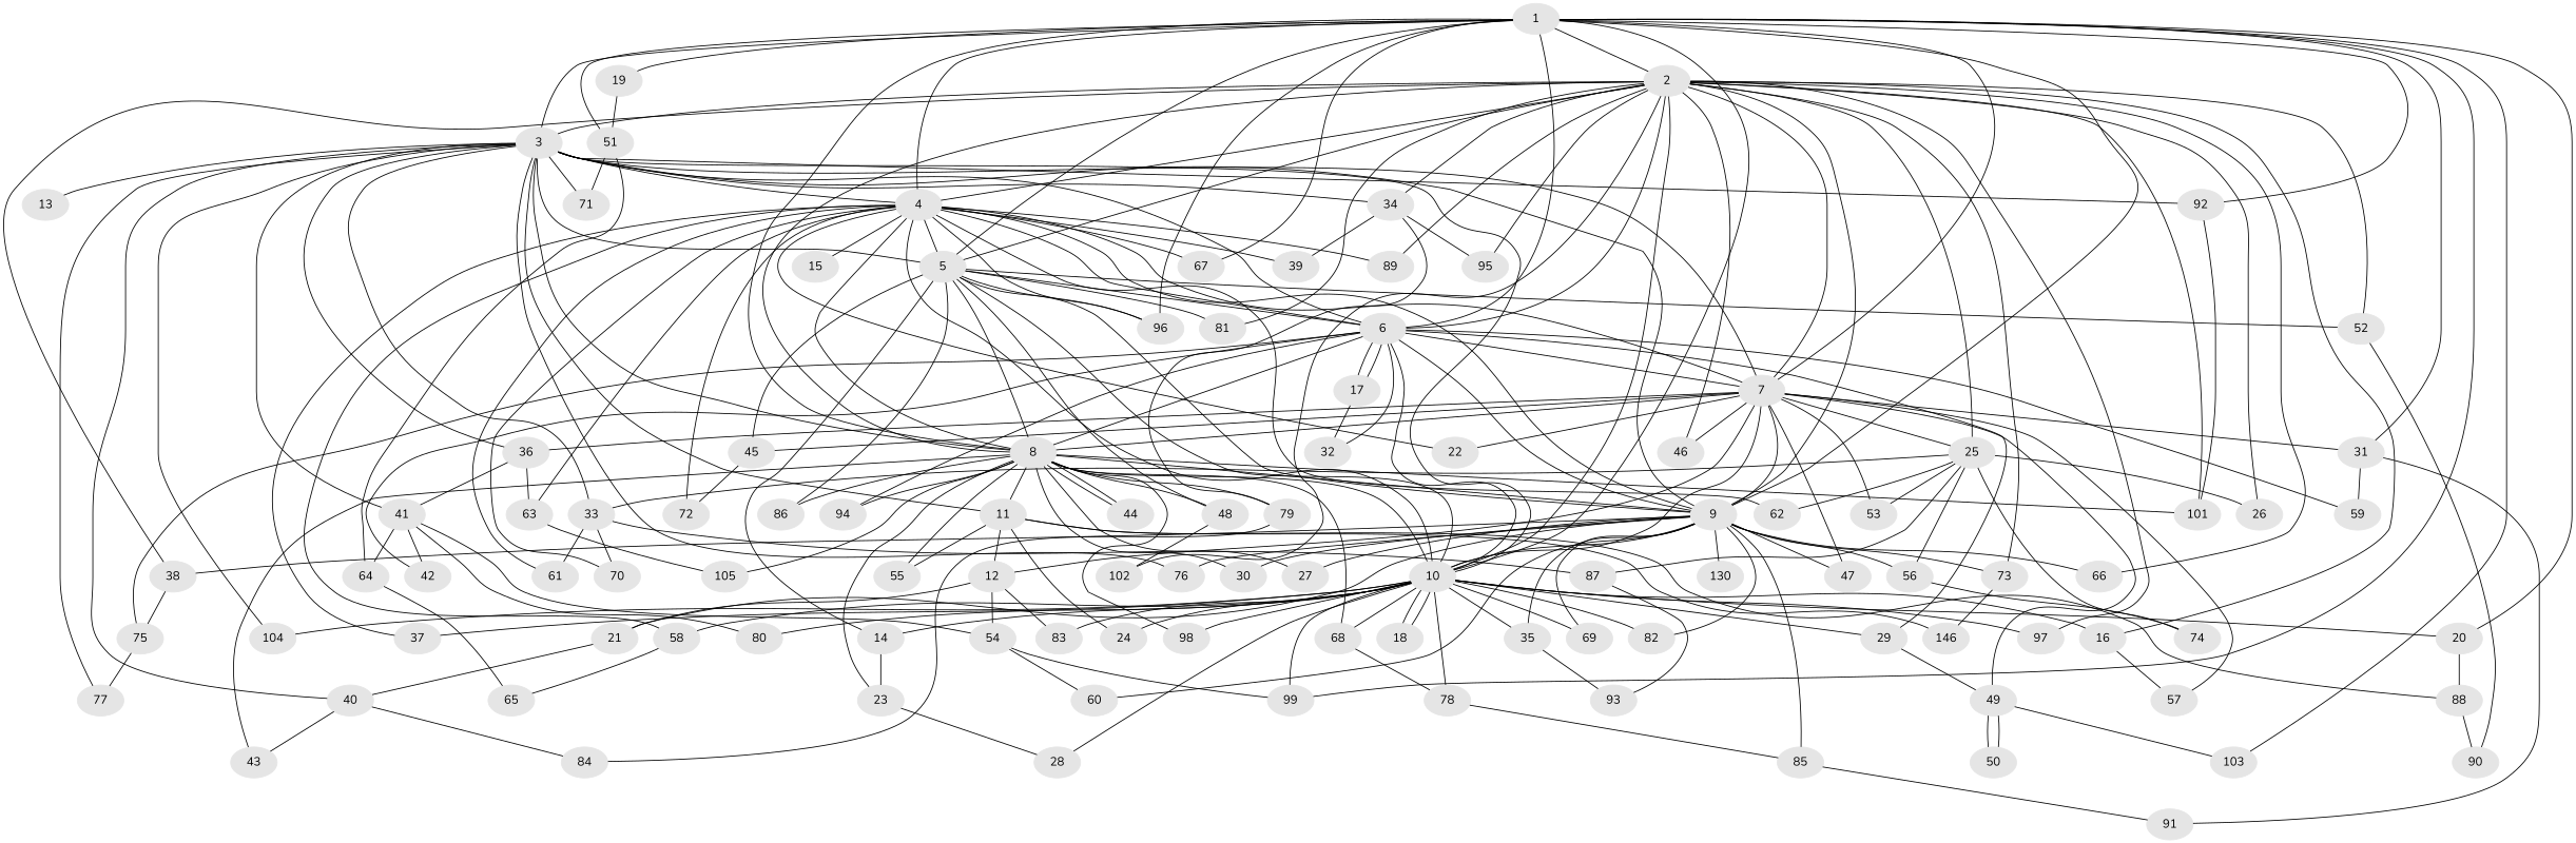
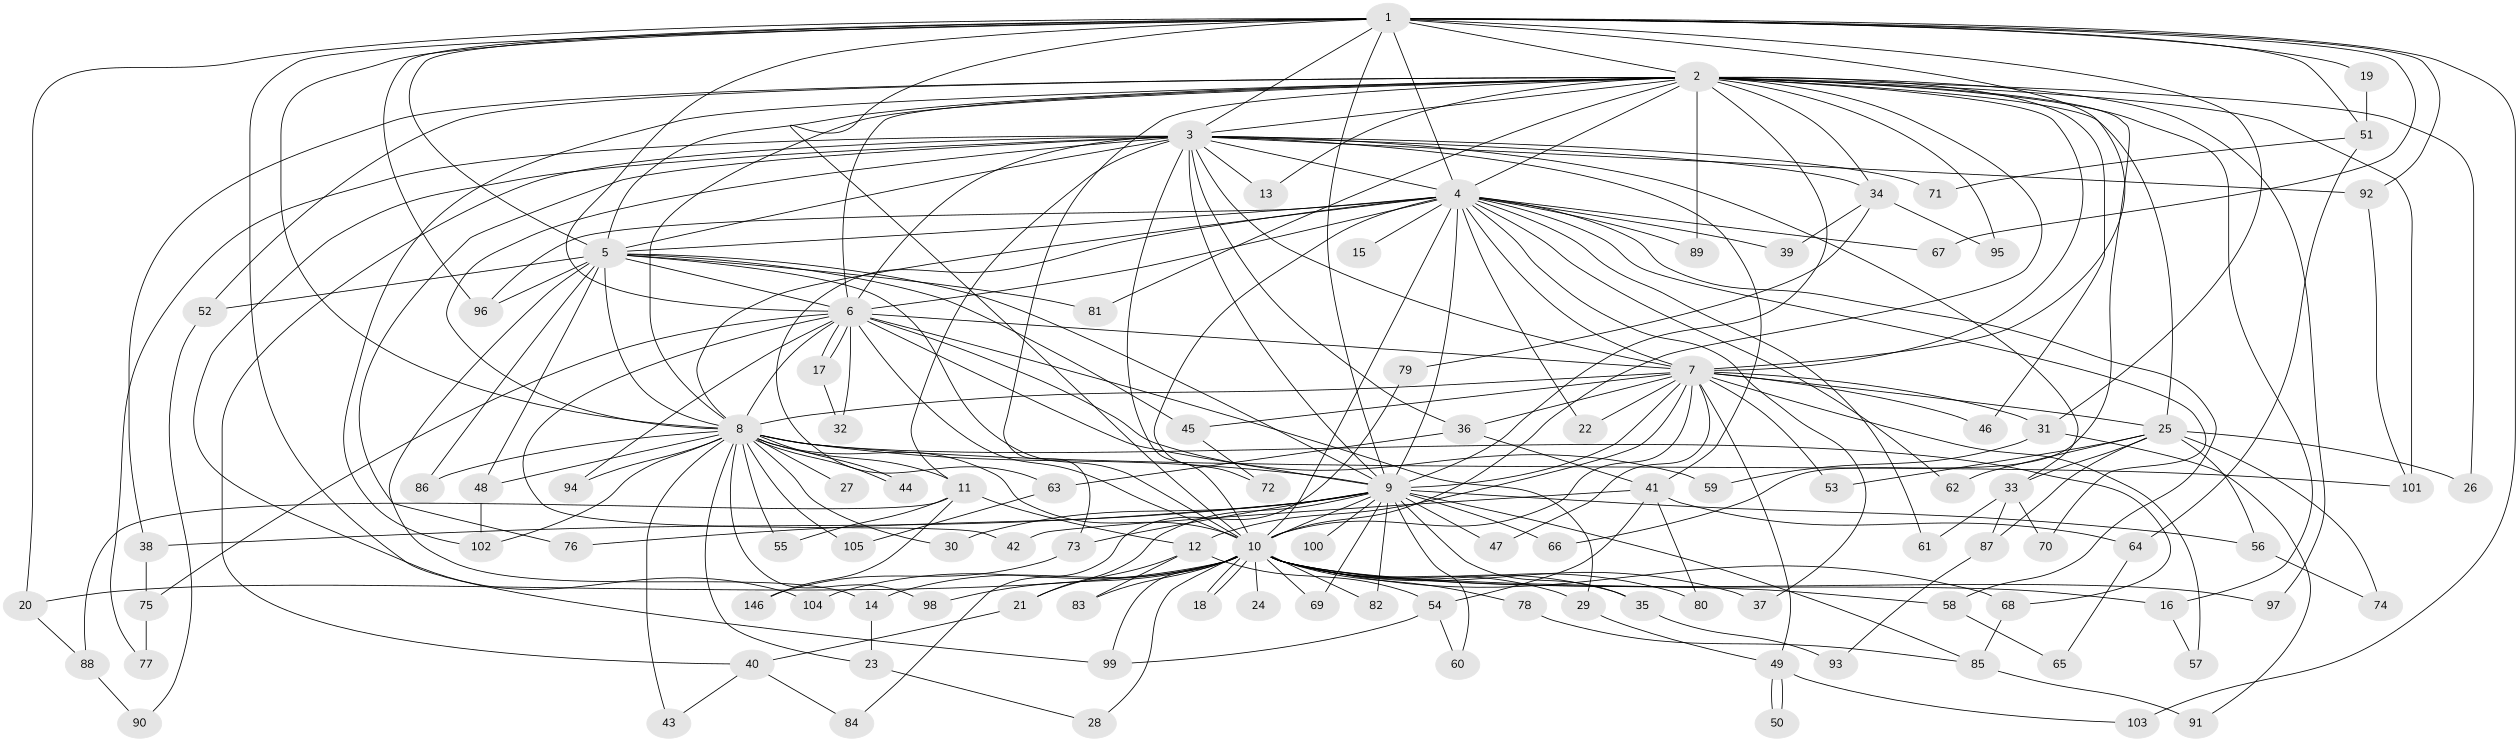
  graph {
    fontname=Nunito
    node [color=gray90 fontname=Nunito style=filled]
    edge [fontname=Nunito]
    1
    2
    3
    4
    5
    6
    7
    8
    9
    10
    19
    20
    31
    51
    67
    92
    96
    99
    103
    13
    16
    25
    26
    34
    38
    46
    52
    66
    73
    81
    89
    95
    97
    102
    101
    11
    33
    36
    40
    41
    71
    76
    77
    104
    15
    22
    37
    39
    58
    61
    62
    63
    70
    72
    14
    45
    48
    86
    17
    29
    32
    42
    59
    75
    94
    12
    47
    49
    53
    57
    23
    27
    30
    43
    44
    55
    68
    79
    98
    105
    21
    35
    56
    60
    69
    82
    85
-   100 [label=130]
+   100
    18
    24
    28
    78
    80
    83
    88
    91
    64
    74
    87
    90
    n101 [label=146]
    84
    54
    65
    50
    93
    1 -- 2
    1 -- 3
    1 -- 4
    1 -- 5
    1 -- 6
    1 -- 7
    1 -- 8
    1 -- 9
    1 -- 10
    1 -- 19
    1 -- 20
    1 -- 31
    1 -- 51
    1 -- 67
    1 -- 92
    1 -- 96
    1 -- 99
    1 -- 103
    2 -- 3
    2 -- 4
    2 -- 5
    2 -- 6
    2 -- 7
    2 -- 8
    2 -- 9
    2 -- 10
+   2 -- 13
    2 -- 16
    2 -- 25
    2 -- 26
    2 -- 34
    2 -- 38
    2 -- 46
    2 -- 52
    2 -- 66
    2 -- 73
    2 -- 81
    2 -- 89
    2 -- 95
    2 -- 97
    2 -- 102
    2 -- 101
    3 -- 4
    3 -- 5
    3 -- 6
    3 -- 7
    3 -- 8
    3 -- 9
    3 -- 10
    3 -- 92
    3 -- 13
    3 -- 34
    3 -- 11
    3 -- 33
    3 -- 36
    3 -- 40
    3 -- 41
    3 -- 71
    3 -- 76
    3 -- 77
    3 -- 104
    4 -- 5
    4 -- 6
    4 -- 7
    4 -- 8
    4 -- 9
    4 -- 10
    4 -- 67
    4 -- 96
    4 -- 89
    4 -- 15
    4 -- 22
    4 -- 37
    4 -- 39
    4 -- 58
    4 -- 61
    4 -- 62
    4 -- 63
    4 -- 70
    4 -- 72
    5 -- 6
    5 -- 8
    5 -- 9
    5 -- 10
    5 -- 96
    5 -- 52
    5 -- 81
    5 -- 14
    5 -- 45
    5 -- 48
    5 -- 86
    6 -- 7
    6 -- 8
    6 -- 9
    6 -- 10
    6 -- 17
    6 -- 17
    6 -- 29
    6 -- 32
    6 -- 42
    6 -- 59
    6 -- 75
    6 -- 94
    7 -- 8
    7 -- 9
    7 -- 10
    7 -- 31
    7 -- 25
    7 -- 46
    7 -- 36
    7 -- 22
    7 -- 45
    7 -- 12
    7 -- 47
    7 -- 49
    7 -- 53
    7 -- 57
    8 -- 9
    8 -- 10
    8 -- 101
    8 -- 11
    8 -- 48
    8 -- 86
    8 -- 94
    8 -- 23
    8 -- 27
    8 -- 30
    8 -- 43
    8 -- 44
    8 -- 44
    8 -- 55
    8 -- 68
-   8 -- 79
+   8 -- 102
    8 -- 98
    8 -- 105
    9 -- 10
    9 -- 38
    9 -- 66
    9 -- 73
    9 -- 76
    9 -- 47
-   9 -- 27
    9 -- 30
    9 -- 21
    9 -- 35
    9 -- 56
    9 -- 60
    9 -- 69
    9 -- 82
    9 -- 85
    9 -- 100
    10 -- 20
    10 -- 99
    10 -- 16
    10 -- 97
    10 -- 104
    10 -- 37
    10 -- 58
    10 -- 14
    10 -- 29
    10 -- 68
    10 -- 98
    10 -- 35
    10 -- 69
    10 -- 82
    10 -- 18
    10 -- 18
    10 -- 24
    10 -- 28
    10 -- 78
    10 -- 80
    10 -- 83
    19 -- 51
    20 -- 88
    31 -- 59
    31 -- 91
    51 -- 71
    51 -- 64
    92 -- 101
    16 -- 57
    25 -- 26
    25 -- 33
    25 -- 62
    25 -- 53
    25 -- 56
    25 -- 74
    25 -- 87
    34 -- 95
    34 -- 39
    34 -- 79
    38 -- 75
    52 -- 90
    73 -- n101
    11 -- 12
    11 -- 55
-   11 -- 24
    11 -- 88
    11 -- n101
    33 -- 61
    33 -- 70
    33 -- 87
    36 -- 41
    36 -- 63
    40 -- 43
    40 -- 84
    41 -- 42
    41 -- 80
    41 -- 64
    41 -- 54
    58 -- 65
    63 -- 105
    14 -- 23
    45 -- 72
    48 -- 102
    17 -- 32
    29 -- 49
    75 -- 77
    12 -- 21
    12 -- 83
    12 -- 54
    49 -- 103
    49 -- 50
    49 -- 50
    23 -- 28
-   68 -- 78
+   68 -- 85
    79 -- 84
    21 -- 40
    35 -- 93
    56 -- 74
    85 -- 91
    78 -- 85
    88 -- 90
    64 -- 65
    87 -- 93
    54 -- 99
    54 -- 60
  }
